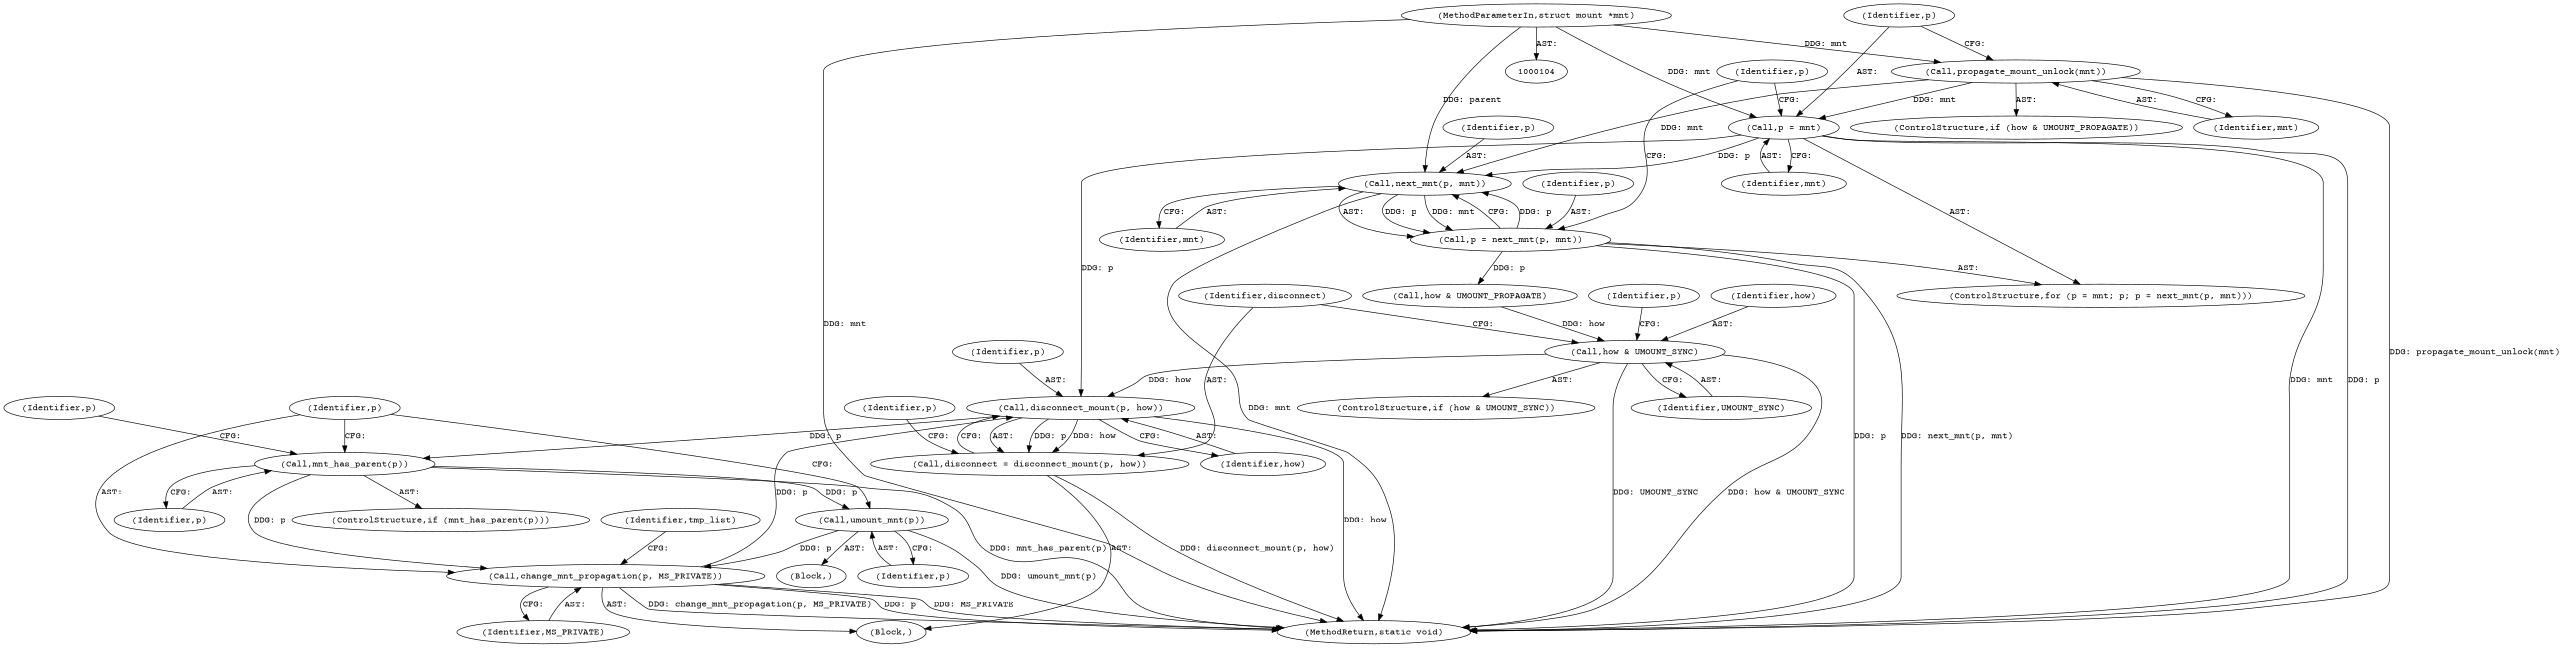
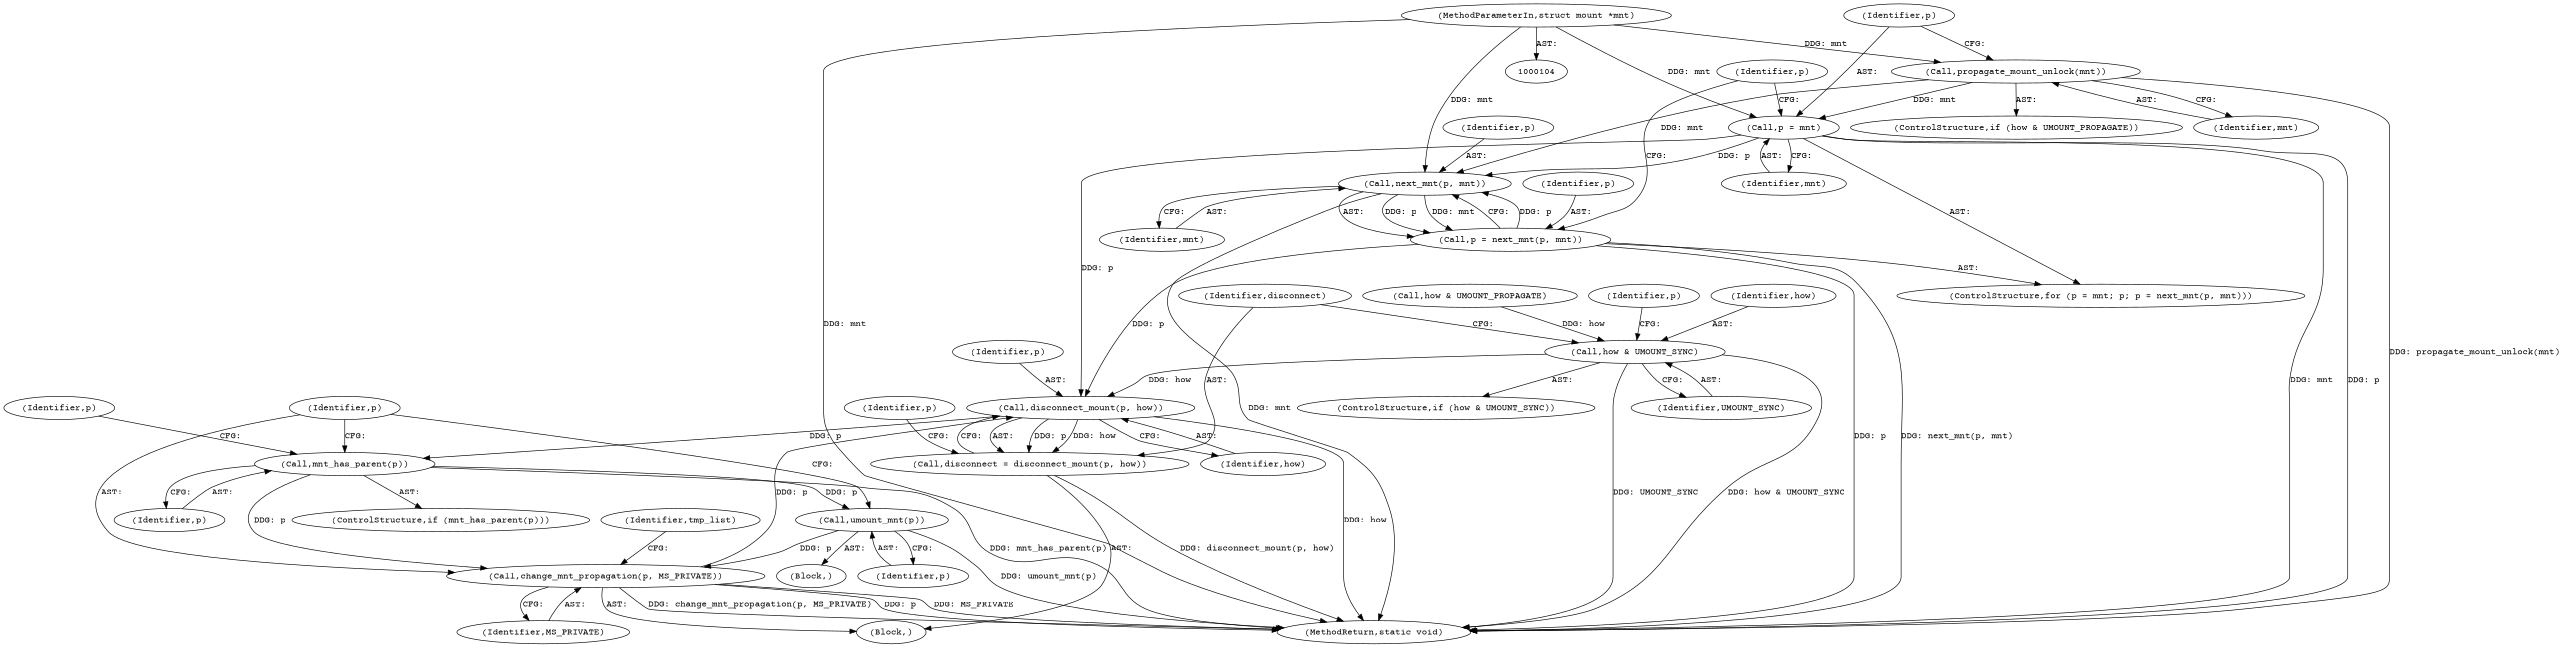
  digraph {
    fontname="Courier Prime"
    node [fontname="Courier Prime"]
    edge [fontname="Courier Prime"]
    n1 [label="(Call,next_mnt(p, mnt))"]
    n2 [label="(Call,p = next_mnt(p, mnt))"]
    n3 [label="(MethodReturn,static void)"]
    n4 [label="(Identifier,mnt)"]
    n5 [label="(Call,disconnect_mount(p, how))"]
    n6 [label="(ControlStructure,for (p = mnt; p; p = next_mnt(p, mnt)))"]
    n7 [label="(Call,disconnect = disconnect_mount(p, how))"]
    n8 [label="(Call,mnt_has_parent(p))"]
    n9 [label="(Identifier,how)"]
    n10 [label="(Call,p = mnt)"]
    n11 [label="(Identifier,mnt)"]
    n12 [label="(Call,propagate_mount_unlock(mnt))"]
    n13 [label="(Identifier,mnt)"]
    n14 [label="(ControlStructure,if (how & UMOUNT_PROPAGATE))"]
    n15 [label="(MethodParameterIn,struct mount *mnt)"]
    1000104
    n17 [label="(Call,how & UMOUNT_SYNC)"]
    n18 [label="(Identifier,UMOUNT_SYNC)"]
    n19 [label="(ControlStructure,if (how & UMOUNT_SYNC))"]
    n20 [label="(Block,)"]
    n21 [label="(Call,umount_mnt(p))"]
    n22 [label="(Call,change_mnt_propagation(p, MS_PRIVATE))"]
    n23 [label="(ControlStructure,if (mnt_has_parent(p)))"]
    n24 [label="(Identifier,p)"]
    n25 [label="(Identifier,p)"]
    n26 [label="(Block,)"]
    n27 [label="(Identifier,MS_PRIVATE)"]
    n28 [label="(Identifier,p)"]
    n29 [label="(Identifier,p)"]
    n30 [label="(Identifier,disconnect)"]
    n31 [label="(Identifier,p)"]
    n32 [label="(Identifier,p)"]
    n33 [label="(Identifier,tmp_list)"]
    n34 [label="(Identifier,how)"]
    n35 [label="(Identifier,p)"]
    n36 [label="(Identifier,p)"]
    n37 [label="(Call,how & UMOUNT_PROPAGATE)"]
    n38 [label="(Identifier,p)"]
    n39 [label="(Identifier,p)"]
    n40 [label="(Identifier,p)"]
    n1 -> n2 [label="AST: "]
    n1 -> n2 [label="DDG: p"]
    n1 -> n2 [label="DDG: mnt"]
    n1 -> n3 [label="DDG: mnt"]
    n1 -> n4 [label="CFG: "]
    n2 -> n1 [label="CFG: "]
    n2 -> n1 [label="DDG: p"]
    n2 -> n3 [label="DDG: p"]
    n2 -> n3 [label="DDG: next_mnt(p, mnt)"]
-   n2 -> n37 [label="DDG: p"]
+   n2 -> n5 [label="DDG: p"]
    n2 -> n6 [label="AST: "]
    n4 -> n1 [label="AST: "]
    n5 -> n3 [label="DDG: how"]
    n5 -> n7 [label="AST: "]
    n5 -> n7 [label="DDG: p"]
    n5 -> n7 [label="DDG: how"]
    n5 -> n8 [label="DDG: p"]
    n5 -> n9 [label="CFG: "]
    n7 -> n3 [label="DDG: disconnect_mount(p, how)"]
    n7 -> n5 [label="CFG: "]
    n7 -> n20 [label="AST: "]
    n8 -> n3 [label="DDG: mnt_has_parent(p)"]
    n8 -> n21 [label="DDG: p"]
    n8 -> n22 [label="DDG: p"]
    n8 -> n23 [label="AST: "]
    n8 -> n24 [label="CFG: "]
    n9 -> n5 [label="AST: "]
    n10 -> n1 [label="DDG: p"]
    n10 -> n3 [label="DDG: mnt"]
    n10 -> n3 [label="DDG: p"]
    n10 -> n5 [label="DDG: p"]
    n10 -> n6 [label="AST: "]
    n10 -> n11 [label="CFG: "]
    n11 -> n10 [label="AST: "]
    n12 -> n1 [label="DDG: mnt"]
    n12 -> n3 [label="DDG: propagate_mount_unlock(mnt)"]
    n12 -> n10 [label="DDG: mnt"]
    n12 -> n13 [label="CFG: "]
    n12 -> n14 [label="AST: "]
    n13 -> n12 [label="AST: "]
-   n15 -> n1 [label="DDG: parent"]
+   n15 -> n1 [label="DDG: mnt"]
    n15 -> n3 [label="DDG: mnt"]
    n15 -> n10 [label="DDG: mnt"]
    n15 -> n12 [label="DDG: mnt"]
    n15 -> 1000104 [label="AST: "]
    n17 -> n3 [label="DDG: UMOUNT_SYNC"]
    n17 -> n3 [label="DDG: how & UMOUNT_SYNC"]
    n17 -> n5 [label="DDG: how"]
    n17 -> n18 [label="CFG: "]
    n17 -> n19 [label="AST: "]
    n18 -> n17 [label="AST: "]
    n21 -> n3 [label="DDG: umount_mnt(p)"]
    n21 -> n22 [label="DDG: p"]
    n21 -> n25 [label="CFG: "]
    n21 -> n26 [label="AST: "]
    n22 -> n3 [label="DDG: MS_PRIVATE"]
    n22 -> n3 [label="DDG: change_mnt_propagation(p, MS_PRIVATE)"]
    n22 -> n3 [label="DDG: p"]
    n22 -> n5 [label="DDG: p"]
    n22 -> n20 [label="AST: "]
    n22 -> n27 [label="CFG: "]
    n24 -> n8 [label="AST: "]
    n25 -> n21 [label="AST: "]
    n27 -> n22 [label="AST: "]
    n28 -> n2 [label="AST: "]
    n29 -> n1 [label="AST: "]
    n30 -> n7 [label="AST: "]
    n30 -> n17 [label="CFG: "]
    n31 -> n8 [label="CFG: "]
    n32 -> n17 [label="CFG: "]
    n33 -> n22 [label="CFG: "]
    n34 -> n17 [label="AST: "]
    n35 -> n2 [label="CFG: "]
    n35 -> n10 [label="CFG: "]
    n36 -> n10 [label="AST: "]
    n36 -> n12 [label="CFG: "]
    n37 -> n17 [label="DDG: how"]
    n38 -> n7 [label="CFG: "]
    n39 -> n8 [label="CFG: "]
    n39 -> n21 [label="CFG: "]
    n39 -> n22 [label="AST: "]
    n40 -> n5 [label="AST: "]
  }
